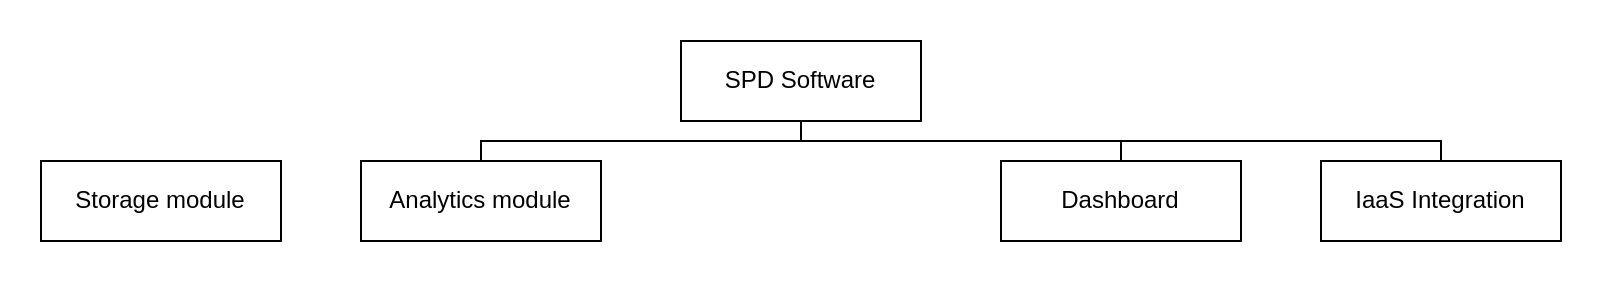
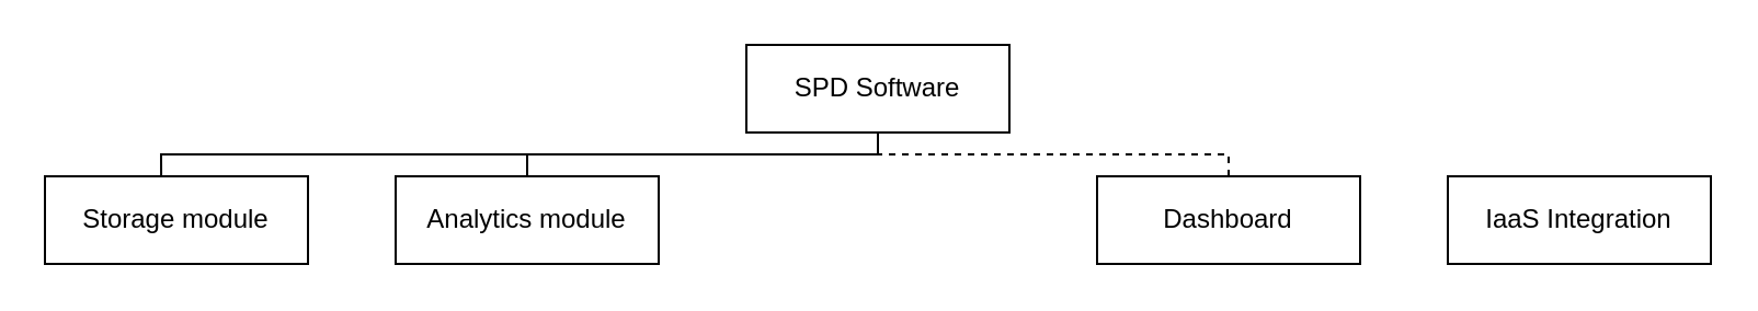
  <mxCell id="0" />
  <mxCell id="1" parent="0" />
  <mxCell id="2" value="SPD Software" style="rounded=0;whiteSpace=wrap;html=1;" parent="1" vertex="1"><mxGeometry x="340" y="20" width="120" height="40" as="geometry" /></mxCell>
  <mxCell id="3" value="Storage module" style="rounded=0;whiteSpace=wrap;html=1;" parent="1" vertex="1"><mxGeometry x="20" y="80" width="120" height="40" as="geometry" /></mxCell>
  <mxCell id="4" value="Analytics module" style="rounded=0;whiteSpace=wrap;html=1;" parent="1" vertex="1"><mxGeometry x="180" y="80" width="120" height="40" as="geometry" /></mxCell>
  <mxCell id="5" value="Dashboard" style="rounded=0;whiteSpace=wrap;html=1;" parent="1" vertex="1"><mxGeometry x="500" y="80" width="120" height="40" as="geometry" /></mxCell>
+ <mxCell id="6" value="" style="endArrow=none;html=1;exitX=0.442;exitY=0;exitDx=0;exitDy=0;exitPerimeter=0;entryX=0.5;entryY=1;entryDx=0;entryDy=0;edgeStyle=orthogonalEdgeStyle;rounded=0;" parent="1" source="3" target="2" edge="1"><mxGeometry width="50" height="50" relative="1" as="geometry"><mxPoint x="360" y="240" as="sourcePoint" /><mxPoint x="410" y="190" as="targetPoint" /></mxGeometry></mxCell>
  <mxCell id="7" value="" style="endArrow=none;html=1;entryX=0.5;entryY=1;entryDx=0;entryDy=0;exitX=0.5;exitY=0;exitDx=0;exitDy=0;edgeStyle=orthogonalEdgeStyle;rounded=0;" parent="1" source="4" target="2" edge="1"><mxGeometry width="50" height="50" relative="1" as="geometry"><mxPoint x="360" y="240" as="sourcePoint" /><mxPoint x="410" y="190" as="targetPoint" /></mxGeometry></mxCell>
- <mxCell id="8" value="" style="endArrow=none;html=1;exitX=0.5;exitY=0;exitDx=0;exitDy=0;edgeStyle=orthogonalEdgeStyle;rounded=0;entryX=0.5;entryY=1;entryDx=0;entryDy=0;" parent="1" source="5" edge="1" target="2"><mxGeometry width="50" height="50" relative="1" as="geometry"><mxPoint x="360" y="240" as="sourcePoint" /><mxPoint x="320" y="60" as="targetPoint" /></mxGeometry></mxCell>
+ <mxCell id="8" value="" style="endArrow=none;html=1;exitX=0.5;exitY=0;exitDx=0;exitDy=0;edgeStyle=orthogonalEdgeStyle;rounded=0;entryX=0.5;entryY=1;entryDx=0;entryDy=0;dashed=1;" parent="1" source="5" edge="1" target="2"><mxGeometry width="50" height="50" relative="1" as="geometry"><mxPoint x="360" y="240" as="sourcePoint" /><mxPoint x="320" y="60" as="targetPoint" /></mxGeometry></mxCell>
  <mxCell id="9" value="IaaS Integration" style="rounded=0;whiteSpace=wrap;html=1;" vertex="1" parent="1"><mxGeometry x="660" y="80" width="120" height="40" as="geometry" /></mxCell>
- <mxCell id="10" value="" style="endArrow=none;html=1;entryX=0.5;entryY=1;entryDx=0;entryDy=0;exitX=0.5;exitY=0;exitDx=0;exitDy=0;edgeStyle=orthogonalEdgeStyle;rounded=0;" edge="1" parent="1" source="9" target="2"><mxGeometry width="50" height="50" relative="1" as="geometry"><mxPoint x="410" y="240" as="sourcePoint" /><mxPoint x="460" y="190" as="targetPoint" /></mxGeometry></mxCell>
